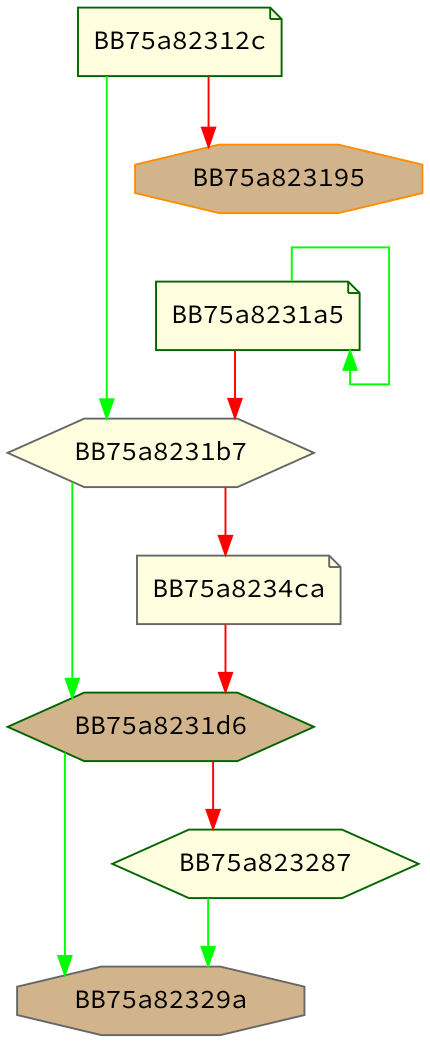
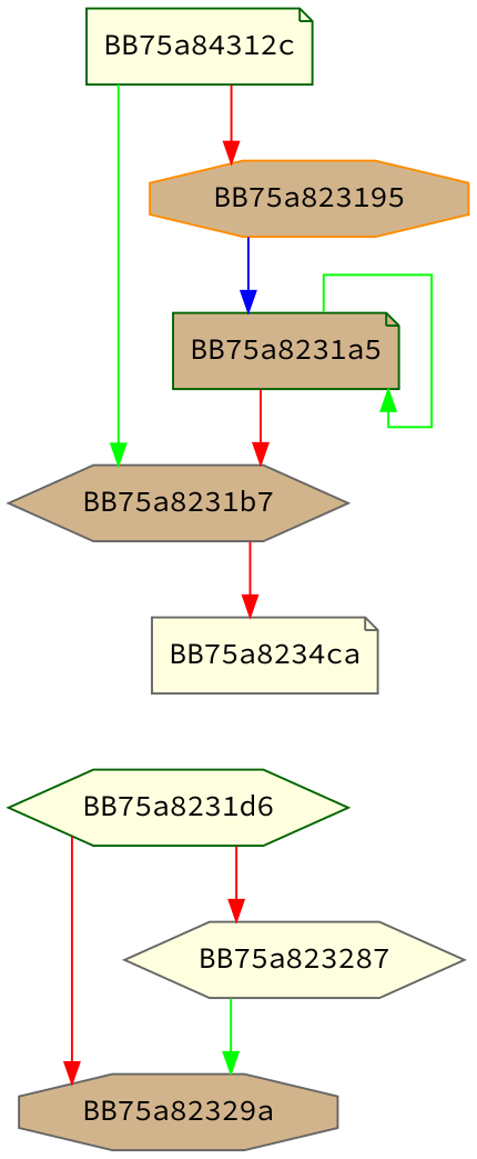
  digraph {
    fontname="Source Code Pro"
    splines=ortho
    node [color=darkgreen fillcolor=tan fontname="Source Code Pro" shape=hexagon style=filled]
    edge [color=green fontname="Source Code Pro"]
-   BB75a8231b7 [color=gray40 fillcolor=lightyellow]
-   BB75a82312c [fillcolor=lightyellow shape=note]
+   BB75a8231b7 [color=gray40]
+   BB75a82312c [fillcolor=lightyellow shape=note label=BB75a84312c]
    BB75a823195 [color=darkorange shape=octagon]
-   BB75a8231d6
+   BB75a8231d6 [fillcolor=lightyellow]
    n5 [color=gray40 fillcolor=lightyellow label=BB75a8234ca shape=note]
-   BB75a8231a5 [fillcolor=lightyellow shape=note]
+   BB75a8231a5 [shape=note]
    BB75a82329a [color=gray40 shape=octagon]
-   BB75a823287 [fillcolor=lightyellow]
-   BB75a8231b7 -> BB75a8231d6
+   BB75a823287 [color=gray40 fillcolor=lightyellow]
    BB75a8231b7 -> n5 [color=red]
    BB75a82312c -> BB75a8231b7
    BB75a82312c -> BB75a823195 [color=red]
-   BB75a8231d6 -> BB75a82329a
+   BB75a823195 -> BB75a8231a5 [color=blue]
+   BB75a8231d6 -> BB75a82329a [color=red]
    BB75a8231d6 -> BB75a823287 [color=red]
-   n5 -> BB75a8231d6 [color=red]
    BB75a8231a5 -> BB75a8231b7 [color=red]
    BB75a8231a5 -> BB75a8231a5
    BB75a823287 -> BB75a82329a
  }
